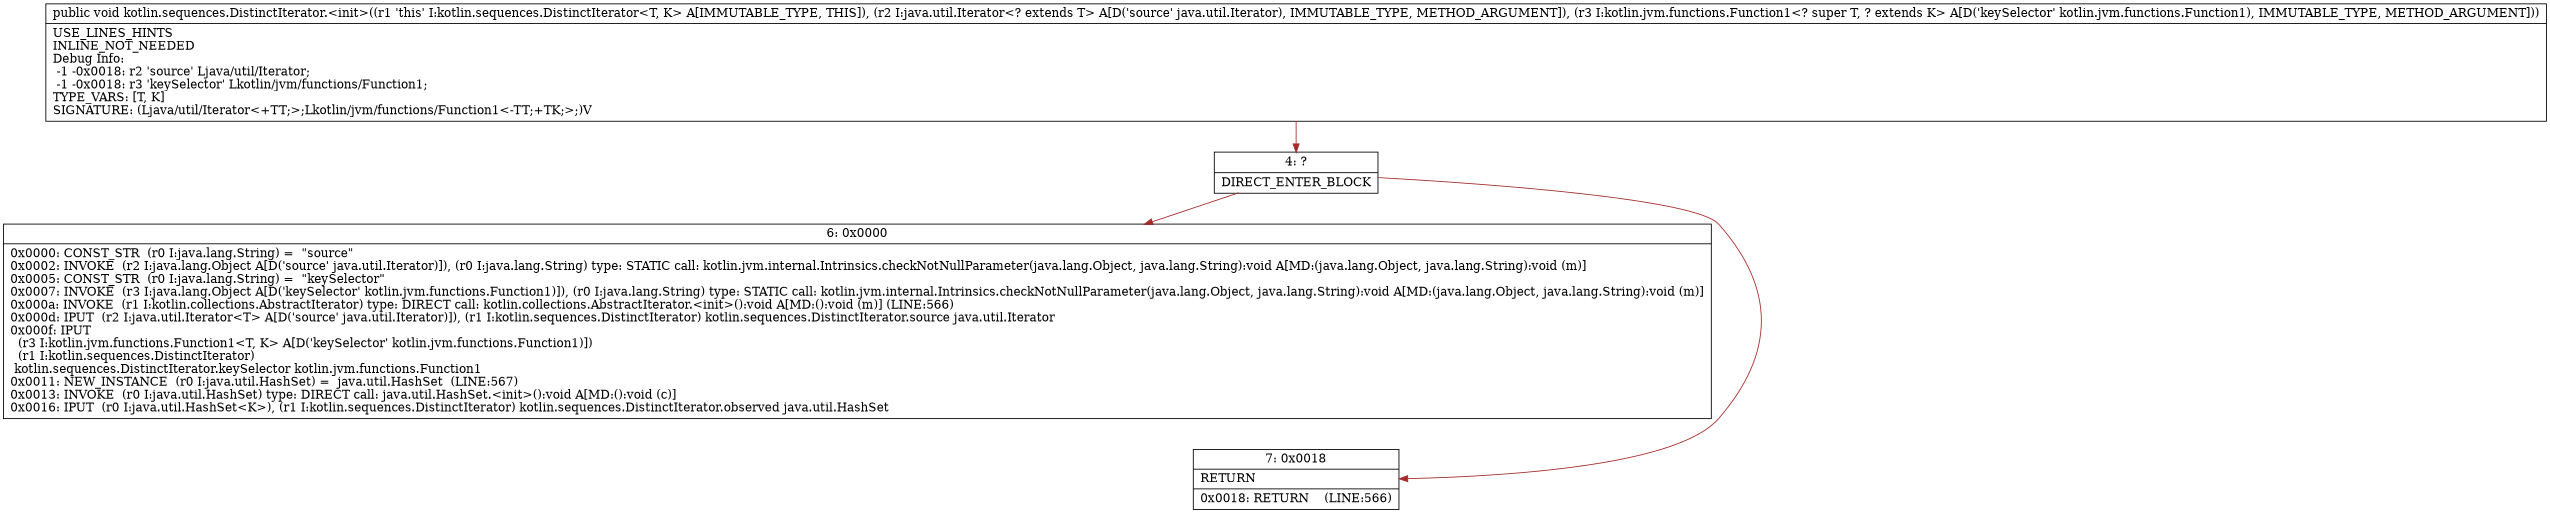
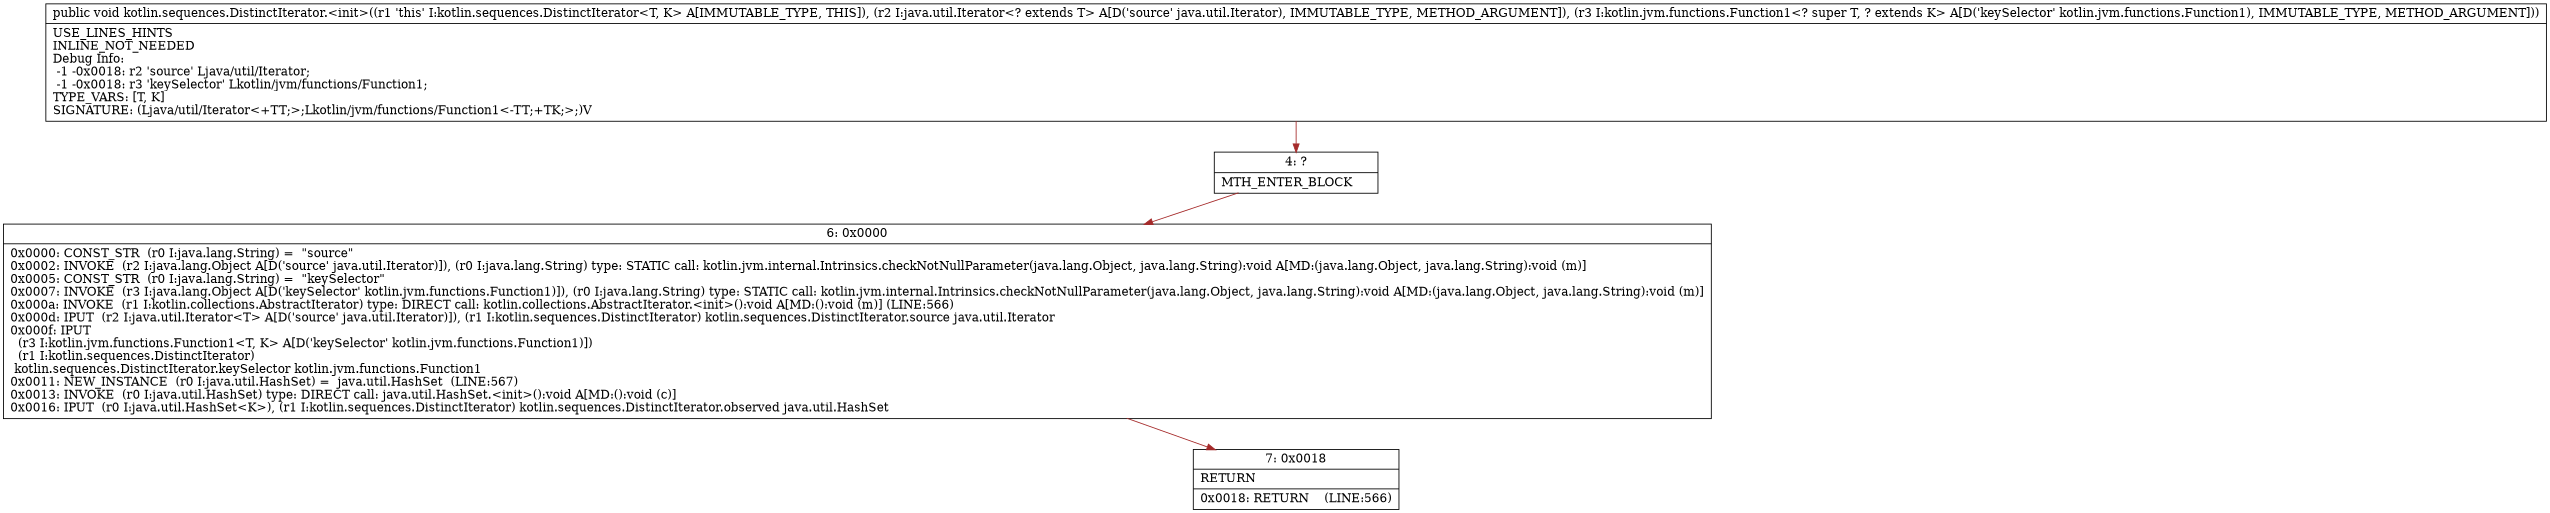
  digraph {
    node [shape=record]
    edge [color=brown]
-   n1 [label="{4\:\ ?|DIRECT_ENTER_BLOCK\l}"]
+   n1 [label="{4\:\ ?|MTH_ENTER_BLOCK\l}"]
    n2 [label="{6\:\ 0x0000|0x0000: CONST_STR  (r0 I:java.lang.String) =  \"source\" \l0x0002: INVOKE  (r2 I:java.lang.Object A[D('source' java.util.Iterator)]), (r0 I:java.lang.String) type: STATIC call: kotlin.jvm.internal.Intrinsics.checkNotNullParameter(java.lang.Object, java.lang.String):void A[MD:(java.lang.Object, java.lang.String):void (m)]\l0x0005: CONST_STR  (r0 I:java.lang.String) =  \"keySelector\" \l0x0007: INVOKE  (r3 I:java.lang.Object A[D('keySelector' kotlin.jvm.functions.Function1)]), (r0 I:java.lang.String) type: STATIC call: kotlin.jvm.internal.Intrinsics.checkNotNullParameter(java.lang.Object, java.lang.String):void A[MD:(java.lang.Object, java.lang.String):void (m)]\l0x000a: INVOKE  (r1 I:kotlin.collections.AbstractIterator) type: DIRECT call: kotlin.collections.AbstractIterator.\<init\>():void A[MD:():void (m)] (LINE:566)\l0x000d: IPUT  (r2 I:java.util.Iterator\<T\> A[D('source' java.util.Iterator)]), (r1 I:kotlin.sequences.DistinctIterator) kotlin.sequences.DistinctIterator.source java.util.Iterator \l0x000f: IPUT  \l  (r3 I:kotlin.jvm.functions.Function1\<T, K\> A[D('keySelector' kotlin.jvm.functions.Function1)])\l  (r1 I:kotlin.sequences.DistinctIterator)\l kotlin.sequences.DistinctIterator.keySelector kotlin.jvm.functions.Function1 \l0x0011: NEW_INSTANCE  (r0 I:java.util.HashSet) =  java.util.HashSet  (LINE:567)\l0x0013: INVOKE  (r0 I:java.util.HashSet) type: DIRECT call: java.util.HashSet.\<init\>():void A[MD:():void (c)]\l0x0016: IPUT  (r0 I:java.util.HashSet\<K\>), (r1 I:kotlin.sequences.DistinctIterator) kotlin.sequences.DistinctIterator.observed java.util.HashSet \l}"]
    n3 [label="{7\:\ 0x0018|RETURN\l|0x0018: RETURN    (LINE:566)\l}"]
    n4 [label="{public void kotlin.sequences.DistinctIterator.\<init\>((r1 'this' I:kotlin.sequences.DistinctIterator\<T, K\> A[IMMUTABLE_TYPE, THIS]), (r2 I:java.util.Iterator\<? extends T\> A[D('source' java.util.Iterator), IMMUTABLE_TYPE, METHOD_ARGUMENT]), (r3 I:kotlin.jvm.functions.Function1\<? super T, ? extends K\> A[D('keySelector' kotlin.jvm.functions.Function1), IMMUTABLE_TYPE, METHOD_ARGUMENT]))  | USE_LINES_HINTS\lINLINE_NOT_NEEDED\lDebug Info:\l  \-1 \-0x0018: r2 'source' Ljava\/util\/Iterator;\l  \-1 \-0x0018: r3 'keySelector' Lkotlin\/jvm\/functions\/Function1;\lTYPE_VARS: [T, K]\lSIGNATURE: (Ljava\/util\/Iterator\<+TT;\>;Lkotlin\/jvm\/functions\/Function1\<\-TT;+TK;\>;)V\l}"]
    n1 -> n2
-   n1 -> n3
+   n2 -> n3
    n4 -> n1
  }
